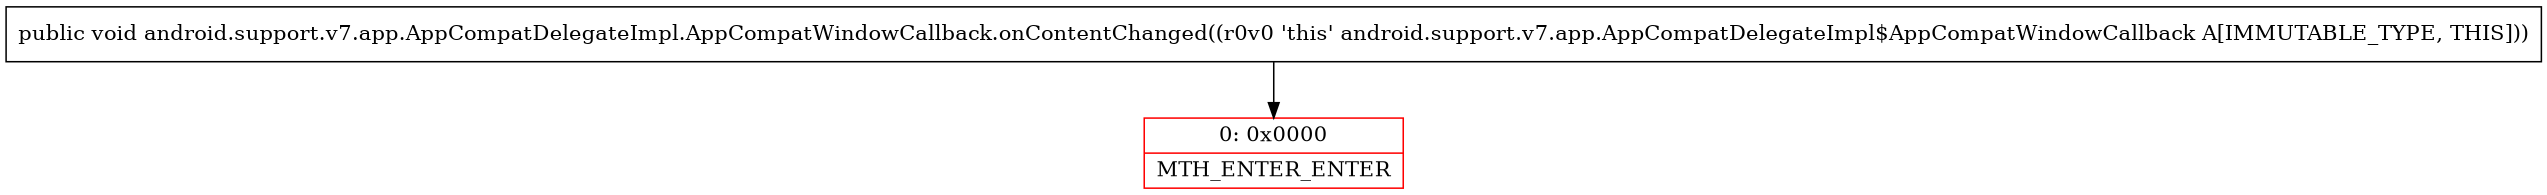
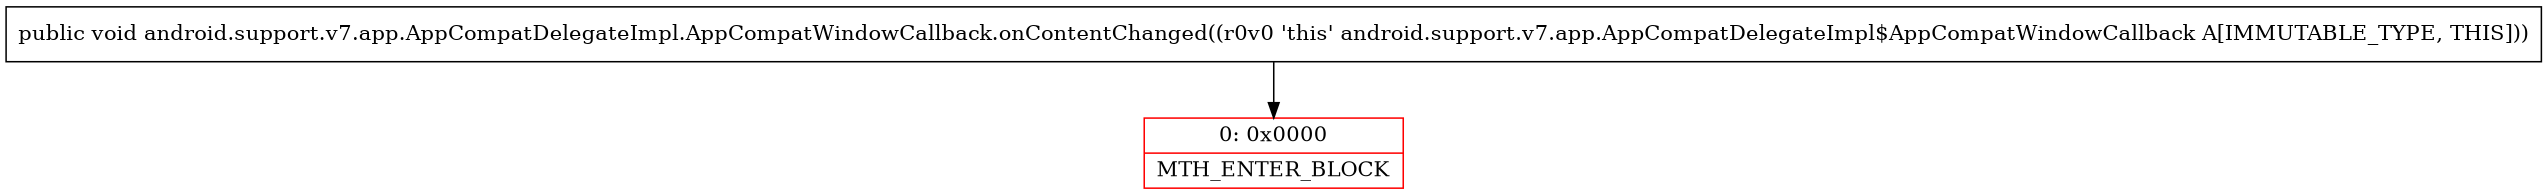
  digraph {
    node [shape=record]
-   n1 [color=red label="{0\:\ 0x0000|MTH_ENTER_ENTER\l}"]
+   n1 [color=red label="{0\:\ 0x0000|MTH_ENTER_BLOCK\l}"]
    n2 [label="{public void android.support.v7.app.AppCompatDelegateImpl.AppCompatWindowCallback.onContentChanged((r0v0 'this' android.support.v7.app.AppCompatDelegateImpl$AppCompatWindowCallback A[IMMUTABLE_TYPE, THIS])) }"]
    subgraph cluster_1 {
      label="R(0)"
    }
    n2 -> n1
  }
